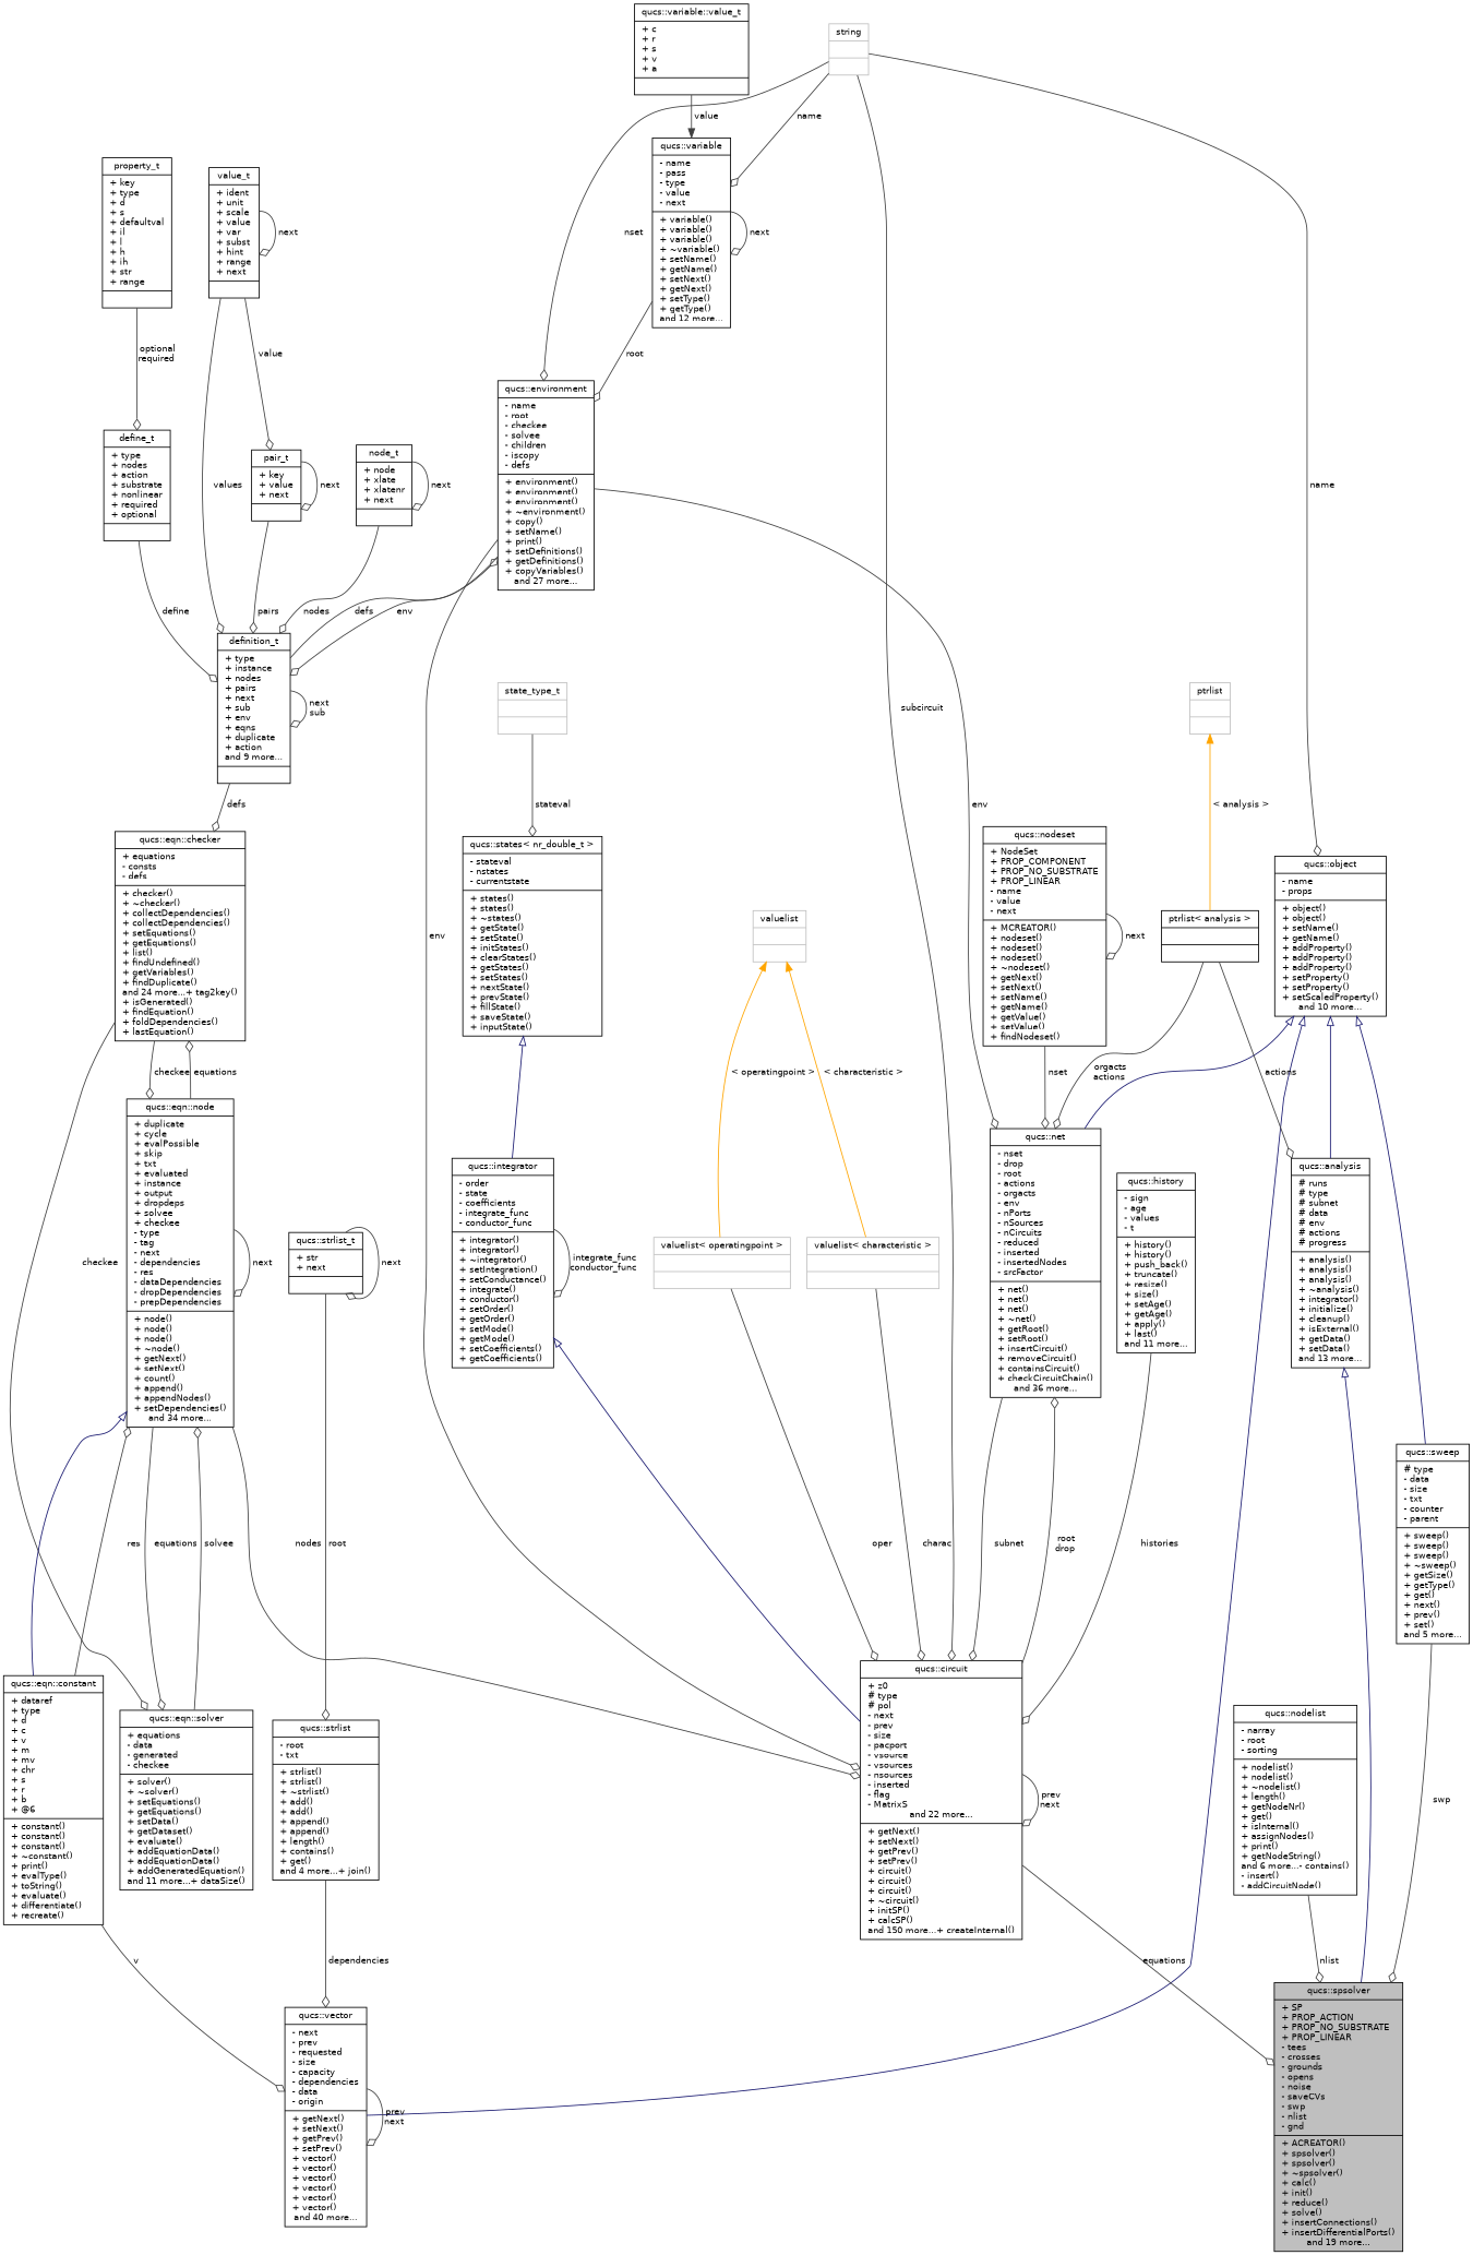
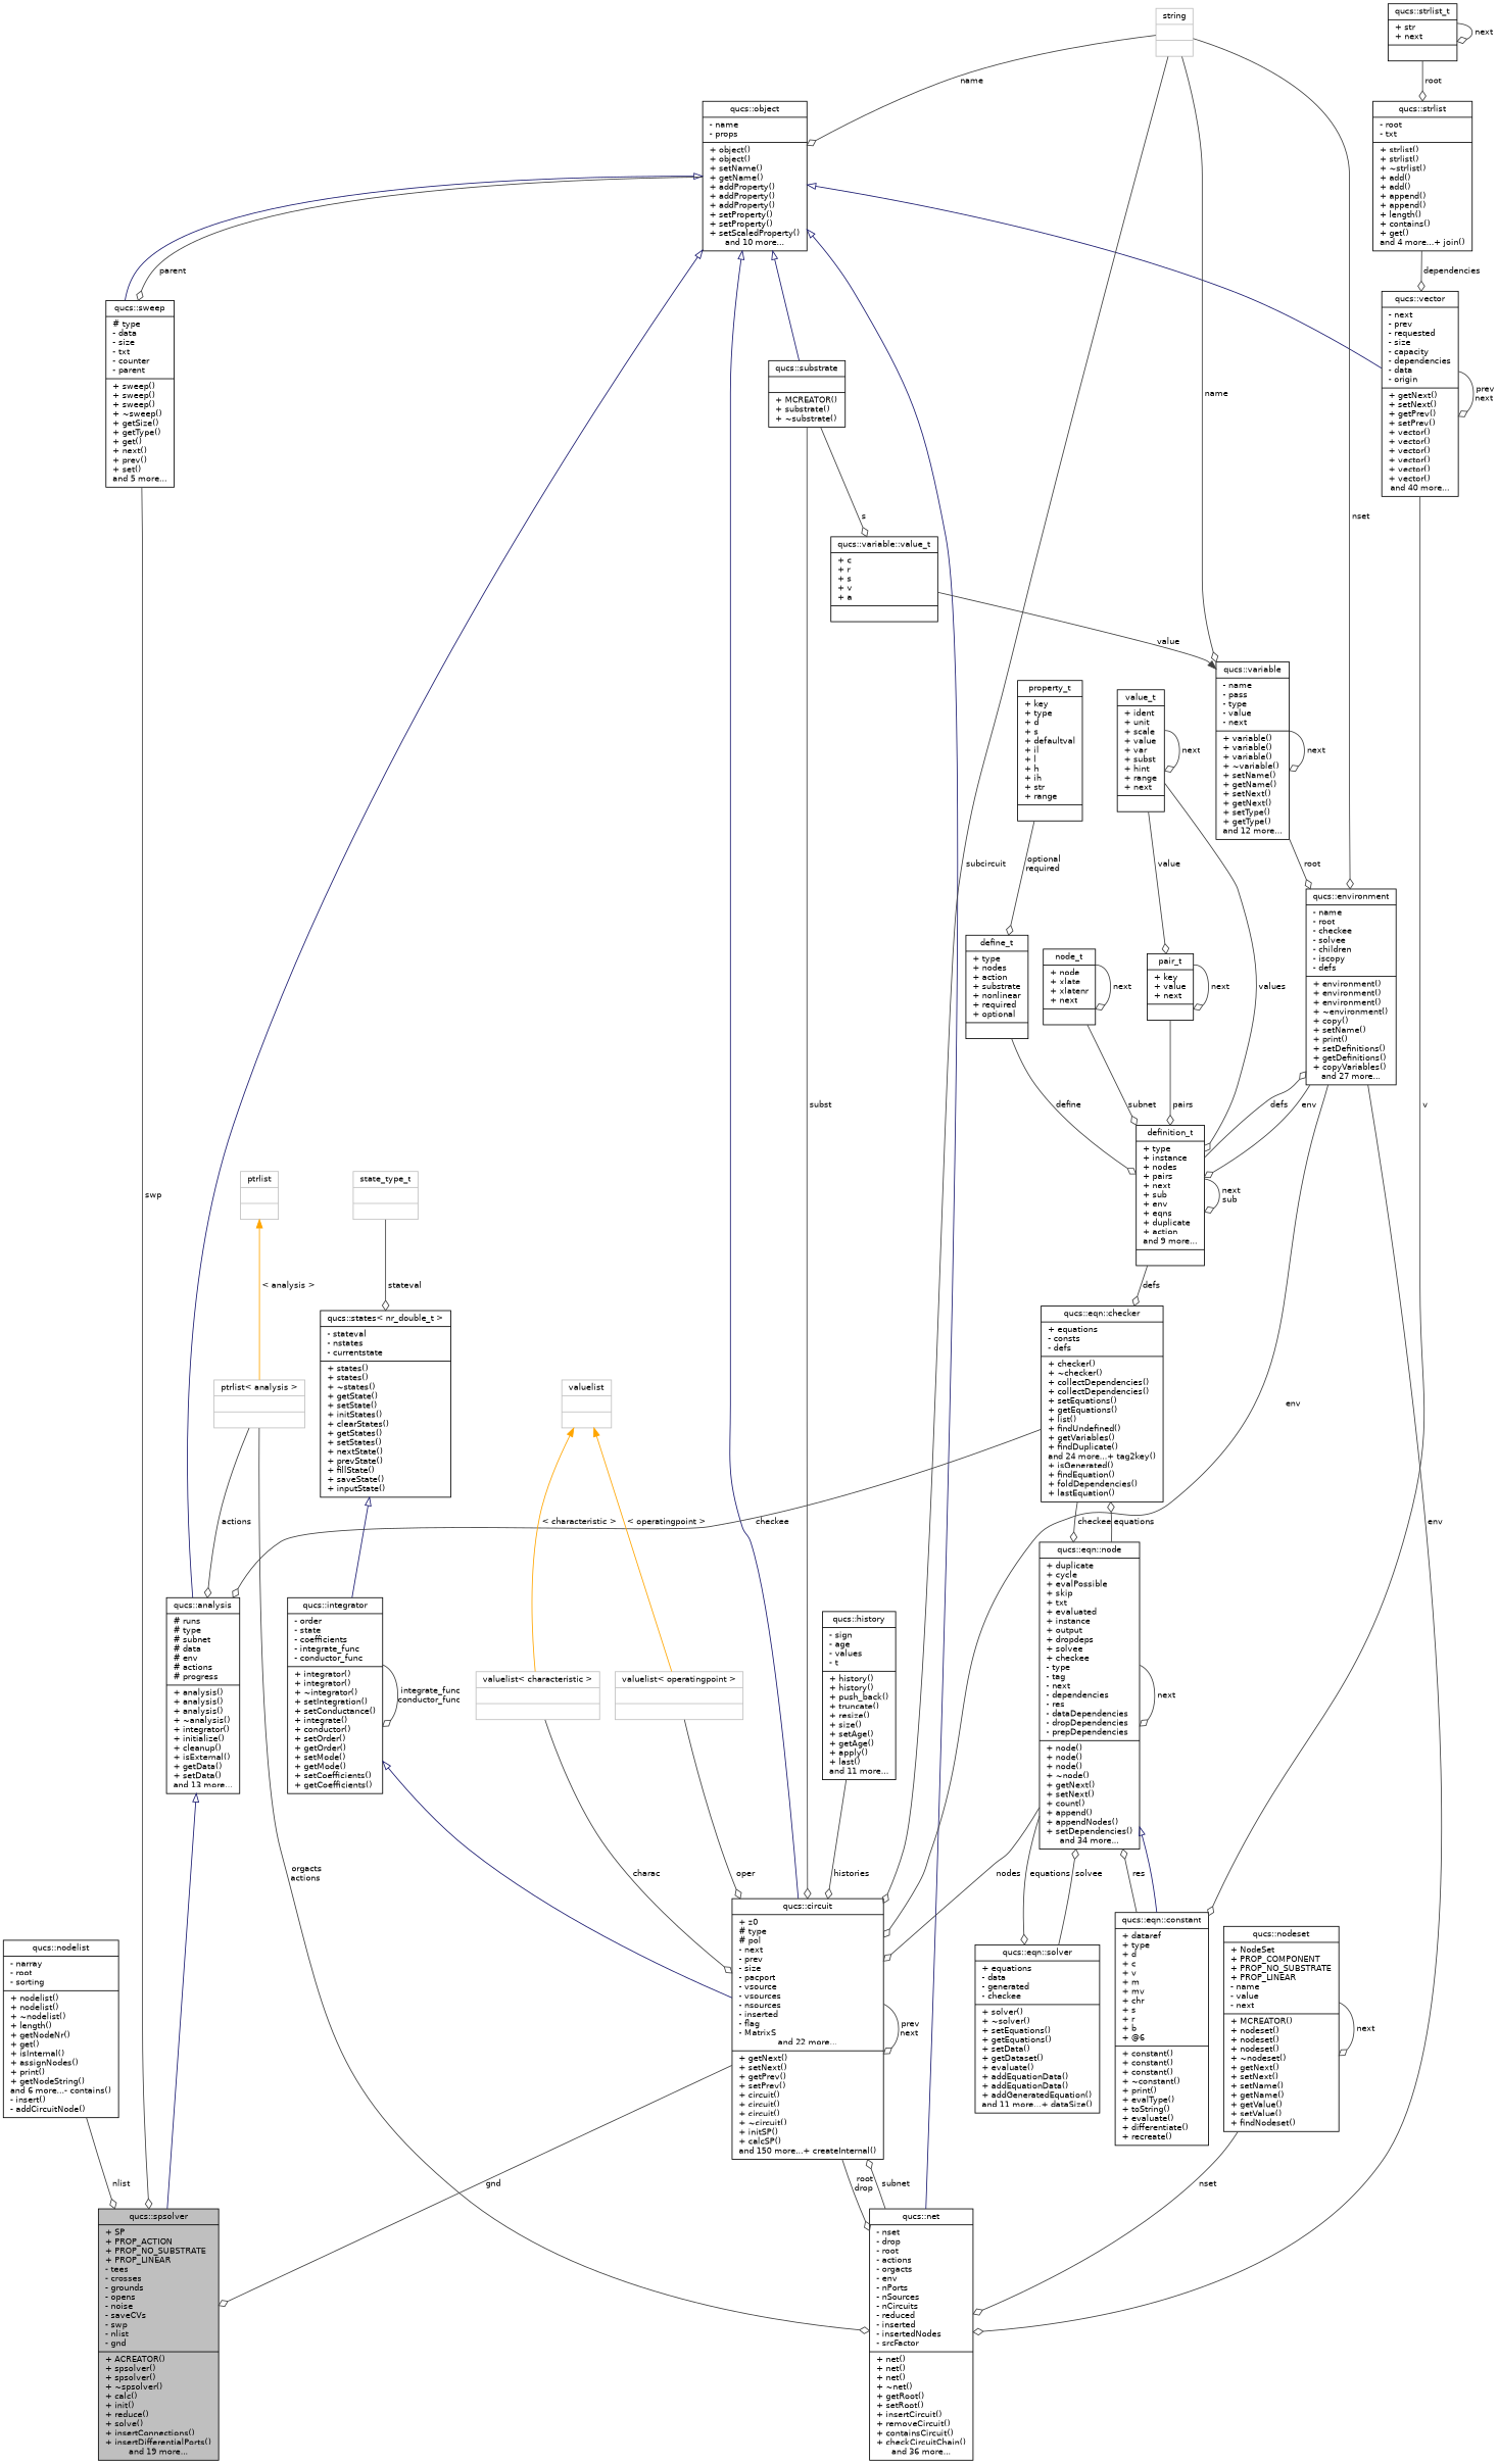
  digraph {
    node [color=black fillcolor=white fontname=Helvetica fontsize=10 shape=record style=filled]
    edge [color=grey25 fontname=Helvetica fontsize=10 labelfontname=Helvetica labelfontsize=10 style=solid arrowhead=odiamond]
    n1 [fillcolor=grey75 fontcolor=black height=0.2 label="{qucs::spsolver\n|+ SP\l+ PROP_ACTION\l+ PROP_NO_SUBSTRATE\l+ PROP_LINEAR\l- tees\l- crosses\l- grounds\l- opens\l- noise\l- saveCVs\l- swp\l- nlist\l- gnd\l|+ ACREATOR()\l+ spsolver()\l+ spsolver()\l+ ~spsolver()\l+ calc()\l+ init()\l+ reduce()\l+ solve()\l+ insertConnections()\l+ insertDifferentialPorts()\land 19 more...}" width=0.4]
    n2 [height=0.2 label="{qucs::analysis\n|# runs\l# type\l# subnet\l# data\l# env\l# actions\l# progress\l|+ analysis()\l+ analysis()\l+ analysis()\l+ ~analysis()\l+ integrator()\l+ initialize()\l+ cleanup()\l+ isExternal()\l+ getData()\l+ setData()\land 13 more...}" width=0.4]
    n3 [height=0.2 label="{qucs::object\n|- name\l- props\l|+ object()\l+ object()\l+ setName()\l+ getName()\l+ addProperty()\l+ addProperty()\l+ addProperty()\l+ setProperty()\l+ setProperty()\l+ setScaledProperty()\land 10 more...}" width=0.4]
    n4 [height=0.2 label="{qucs::circuit\n|+ z0\l# type\l# pol\l- next\l- prev\l- size\l- pacport\l- vsource\l- vsources\l- nsources\l- inserted\l- flag\l- MatrixS\land 22 more...|+ getNext()\l+ setNext()\l+ getPrev()\l+ setPrev()\l+ circuit()\l+ circuit()\l+ circuit()\l+ ~circuit()\l+ initSP()\l+ calcSP()\land 150 more...+ createInternal()\l}" width=0.4]
    n5 [height=0.2 label="{qucs::net\n|- nset\l- drop\l- root\l- actions\l- orgacts\l- env\l- nPorts\l- nSources\l- nCircuits\l- reduced\l- inserted\l- insertedNodes\l- srcFactor\l|+ net()\l+ net()\l+ net()\l+ ~net()\l+ getRoot()\l+ setRoot()\l+ insertCircuit()\l+ removeCircuit()\l+ containsCircuit()\l+ checkCircuitChain()\land 36 more...}" width=0.4]
+   n6 [height=0.2 label="{qucs::substrate\n||+ MCREATOR()\l+ substrate()\l+ ~substrate()\l}" width=0.4]
    n7 [height=0.2 label="{qucs::vector\n|- next\l- prev\l- requested\l- size\l- capacity\l- dependencies\l- data\l- origin\l|+ getNext()\l+ setNext()\l+ getPrev()\l+ setPrev()\l+ vector()\l+ vector()\l+ vector()\l+ vector()\l+ vector()\l+ vector()\land 40 more...}" width=0.4]
    n8 [height=0.2 label="{qucs::sweep\n|# type\l- data\l- size\l- txt\l- counter\l- parent\l|+ sweep()\l+ sweep()\l+ sweep()\l+ ~sweep()\l+ getSize()\l+ getType()\l+ get()\l+ next()\l+ prev()\l+ set()\land 5 more...}" width=0.4]
    n9 [height=0.2 label="{qucs::variable::value_t\n|+ c\l+ r\l+ s\l+ v\l+ a\l|}" width=0.4]
    n10 [height=0.2 label="{qucs::eqn::constant\n|+ dataref\l+ type\l+ d\l+ c\l+ v\l+ m\l+ mv\l+ chr\l+ s\l+ r\l+ b\l+ @6\l|+ constant()\l+ constant()\l+ constant()\l+ ~constant()\l+ print()\l+ evalType()\l+ toString()\l+ evaluate()\l+ differentiate()\l+ recreate()\l}" width=0.4]
    n11 [color=grey75 height=0.2 label="{string\n||}" width=0.4]
    n12 [height=0.2 label="{qucs::environment\n|- name\l- root\l- checkee\l- solvee\l- children\l- iscopy\l- defs\l|+ environment()\l+ environment()\l+ environment()\l+ ~environment()\l+ copy()\l+ setName()\l+ print()\l+ setDefinitions()\l+ getDefinitions()\l+ copyVariables()\land 27 more...}" width=0.4]
    n13 [height=0.2 label="{qucs::variable\n|- name\l- pass\l- type\l- value\l- next\l|+ variable()\l+ variable()\l+ variable()\l+ ~variable()\l+ setName()\l+ getName()\l+ setNext()\l+ getNext()\l+ setType()\l+ getType()\land 12 more...}" width=0.4]
    n14 [height=0.2 label="{definition_t\n|+ type\l+ instance\l+ nodes\l+ pairs\l+ next\l+ sub\l+ env\l+ eqns\l+ duplicate\l+ action\land 9 more...|}" width=0.4]
-   n15 [height=0.2 label="{ptrlist\< analysis \>\n||}" width=0.4]
+   n15 [color=grey75 height=0.2 label="{ptrlist\< analysis \>\n||}" width=0.4]
    n16 [color=grey75 height=0.2 label="{ptrlist\n||}" width=0.4]
    n17 [height=0.2 label="{qucs::integrator\n|- order\l- state\l- coefficients\l- integrate_func\l- conductor_func\l|+ integrator()\l+ integrator()\l+ ~integrator()\l+ setIntegration()\l+ setConductance()\l+ integrate()\l+ conductor()\l+ setOrder()\l+ getOrder()\l+ setMode()\l+ getMode()\l+ setCoefficients()\l+ getCoefficients()\l}" width=0.4]
    n18 [height=0.2 label="{qucs::states\< nr_double_t \>\n|- stateval\l- nstates\l- currentstate\l|+ states()\l+ states()\l+ ~states()\l+ getState()\l+ setState()\l+ initStates()\l+ clearStates()\l+ getStates()\l+ setStates()\l+ nextState()\l+ prevState()\l+ fillState()\l+ saveState()\l+ inputState()\l}" width=0.4]
    n19 [color=grey75 height=0.2 label="{state_type_t\n||}" width=0.4]
    n20 [height=0.2 label="{qucs::eqn::checker\n|+ equations\l- consts\l- defs\l|+ checker()\l+ ~checker()\l+ collectDependencies()\l+ collectDependencies()\l+ setEquations()\l+ getEquations()\l+ list()\l+ findUndefined()\l+ getVariables()\l+ findDuplicate()\land 24 more...+ tag2key()\l+ isGenerated()\l+ findEquation()\l+ foldDependencies()\l+ lastEquation()\l}" width=0.4]
    n21 [height=0.2 label="{qucs::eqn::node\n|+ duplicate\l+ cycle\l+ evalPossible\l+ skip\l+ txt\l+ evaluated\l+ instance\l+ output\l+ dropdeps\l+ solvee\l+ checkee\l- type\l- tag\l- next\l- dependencies\l- res\l- dataDependencies\l- dropDependencies\l- prepDependencies\l|+ node()\l+ node()\l+ node()\l+ ~node()\l+ getNext()\l+ setNext()\l+ count()\l+ append()\l+ appendNodes()\l+ setDependencies()\land 34 more...}" width=0.4]
    n22 [height=0.2 label="{qucs::eqn::solver\n|+ equations\l- data\l- generated\l- checkee\l|+ solver()\l+ ~solver()\l+ setEquations()\l+ getEquations()\l+ setData()\l+ getDataset()\l+ evaluate()\l+ addEquationData()\l+ addEquationData()\l+ addGeneratedEquation()\land 11 more...+ dataSize()\l}" width=0.4]
    n23 [height=0.2 label="{node_t\n|+ node\l+ xlate\l+ xlatenr\l+ next\l|}" width=0.4]
    n24 [height=0.2 label="{value_t\n|+ ident\l+ unit\l+ scale\l+ value\l+ var\l+ subst\l+ hint\l+ range\l+ next\l|}" width=0.4]
    n25 [height=0.2 label="{pair_t\n|+ key\l+ value\l+ next\l|}" width=0.4]
    n26 [height=0.2 label="{define_t\n|+ type\l+ nodes\l+ action\l+ substrate\l+ nonlinear\l+ required\l+ optional\l|}" width=0.4]
    n27 [height=0.2 label="{property_t\n|+ key\l+ type\l+ d\l+ s\l+ defaultval\l+ il\l+ l\l+ h\l+ ih\l+ str\l+ range\l|}" width=0.4]
    n28 [height=0.2 label="{qucs::nodeset\n|+ NodeSet\l+ PROP_COMPONENT\l+ PROP_NO_SUBSTRATE\l+ PROP_LINEAR\l- name\l- value\l- next\l|+ MCREATOR()\l+ nodeset()\l+ nodeset()\l+ nodeset()\l+ ~nodeset()\l+ getNext()\l+ setNext()\l+ setName()\l+ getName()\l+ getValue()\l+ setValue()\l+ findNodeset()\l}" width=0.4]
    n29 [height=0.2 label="{qucs::history\n|- sign\l- age\l- values\l- t\l|+ history()\l+ history()\l+ push_back()\l+ truncate()\l+ resize()\l+ size()\l+ setAge()\l+ getAge()\l+ apply()\l+ last()\land 11 more...}" width=0.4]
    n30 [height=0.2 label="{qucs::strlist\n|- root\l- txt\l|+ strlist()\l+ strlist()\l+ ~strlist()\l+ add()\l+ add()\l+ append()\l+ append()\l+ length()\l+ contains()\l+ get()\land 4 more...+ join()\l}" width=0.4]
    n31 [height=0.2 label="{qucs::strlist_t\n|+ str\l+ next\l|}" width=0.4]
    n32 [color=grey75 height=0.2 label="{valuelist\< characteristic \>\n||}" width=0.4]
    n33 [color=grey75 height=0.2 label="{valuelist\n||}" width=0.4]
    n34 [color=grey75 height=0.2 label="{valuelist\< operatingpoint \>\n||}" width=0.4]
    n35 [height=0.2 label="{qucs::nodelist\n|- narray\l- root\l- sorting\l|+ nodelist()\l+ nodelist()\l+ ~nodelist()\l+ length()\l+ getNodeNr()\l+ get()\l+ isInternal()\l+ assignNodes()\l+ print()\l+ getNodeString()\land 6 more...- contains()\l- insert()\l- addCircuitNode()\l}" width=0.4]
    n2 -> n1 [arrowtail=onormal color=midnightblue dir=back arrowhead=""]
    n3 -> n2 [arrowtail=onormal color=midnightblue dir=back arrowhead=""]
+   n3 -> n4 [arrowtail=onormal color=midnightblue dir=back arrowhead=""]
    n3 -> n5 [arrowtail=onormal color=midnightblue dir=back arrowhead=""]
+   n3 -> n6 [arrowtail=onormal color=midnightblue dir=back arrowhead=""]
    n3 -> n7 [arrowtail=onormal color=midnightblue dir=back arrowhead=""]
    n3 -> n8 [arrowtail=onormal color=midnightblue dir=back arrowhead=""]
-   n4 -> n1 [label=" equations"]
+   n3 -> n8 [label=" parent"]
+   n4 -> n1 [label=" gnd"]
    n4 -> n4 [label=" prev\nnext"]
    n4 -> n5 [label=" root\ndrop"]
    n5 -> n4 [label=" subnet"]
+   n6 -> n4 [label=" subst"]
+   n6 -> n9 [label=" s"]
    n7 -> n7 [label=" prev\nnext"]
-   n10 -> n7 [label=" v"]
+   n7 -> n10 [label=" v"]
    n8 -> n1 [label=" swp"]
    n9 -> n13 [arrowhead=normal label=" value"]
    n10 -> n21 [label=" res"]
    n11 -> n3 [label=" name"]
    n11 -> n4 [label=" subcircuit"]
    n11 -> n12 [label=" nset"]
    n11 -> n13 [label=" name"]
    n12 -> n4 [label=" env"]
    n12 -> n5 [label=" env"]
    n12 -> n14 [label=" env"]
    n13 -> n12 [label=" root"]
    n13 -> n13 [label=" next"]
    n14 -> n12 [label=" defs"]
    n14 -> n14 [label=" next\nsub"]
    n14 -> n20 [label=" defs"]
    n15 -> n2 [label=" actions"]
    n15 -> n5 [label=" orgacts\nactions"]
    n16 -> n15 [color=orange dir=back label=" \< analysis \>" arrowhead=""]
    n17 -> n4 [arrowtail=onormal color=midnightblue dir=back arrowhead=""]
    n17 -> n17 [label=" integrate_func\nconductor_func"]
    n18 -> n17 [arrowtail=onormal color=midnightblue dir=back arrowhead=""]
    n19 -> n18 [label=" stateval"]
    n20 -> n21 [label=" checkee"]
-   n20 -> n22 [label=" checkee"]
+   n20 -> n2 [label=" checkee"]
    n21 -> n4 [label=" nodes"]
    n21 -> n10 [arrowtail=onormal color=midnightblue dir=back arrowhead=""]
    n21 -> n20 [label=" equations"]
    n21 -> n21 [label=" next"]
    n21 -> n22 [label=" equations"]
    n22 -> n21 [label=" solvee"]
-   n23 -> n14 [label=" nodes"]
+   n23 -> n14 [label=" subnet"]
    n23 -> n23 [label=" next"]
    n24 -> n14 [label=" values"]
    n24 -> n24 [label=" next"]
    n24 -> n25 [label=" value"]
    n25 -> n14 [label=" pairs"]
    n25 -> n25 [label=" next"]
    n26 -> n14 [label=" define"]
    n27 -> n26 [label=" optional\nrequired"]
    n28 -> n5 [label=" nset"]
    n28 -> n28 [label=" next"]
    n29 -> n4 [label=" histories"]
    n30 -> n7 [label=" dependencies"]
    n31 -> n30 [label=" root"]
    n31 -> n31 [label=" next"]
    n32 -> n4 [label=" charac"]
    n33 -> n32 [color=orange dir=back label=" \< characteristic \>" arrowhead=""]
    n33 -> n34 [color=orange dir=back label=" \< operatingpoint \>" arrowhead=""]
    n34 -> n4 [label=" oper"]
    n35 -> n1 [label=" nlist"]
  }
